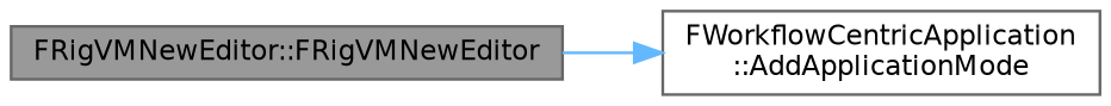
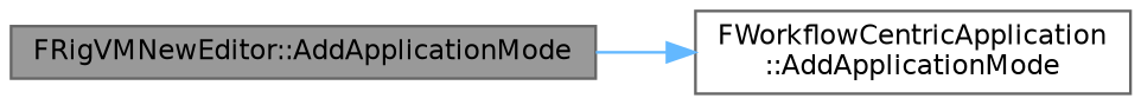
  digraph {
    rankdir=LR
    node [fontname=Helvetica fontsize=10 shape=box style=filled]
-   n1 [color=gray40 fillcolor=grey60 fontcolor=black height=0.2 label="FRigVMNewEditor::FRigVMNewEditor" width=0.4]
+   n1 [color=gray40 fillcolor=grey60 fontcolor=black height=0.2 label="FRigVMNewEditor::AddApplicationMode" width=0.4]
    n2 [color=grey40 fillcolor=white height=0.2 label="FWorkflowCentricApplication\l::AddApplicationMode" width=0.4]
    n1 -> n2 [color=steelblue1 fontname=Helvetica fontsize=10 labelfontname=Helvetica labelfontsize=10 style=solid]
  }
